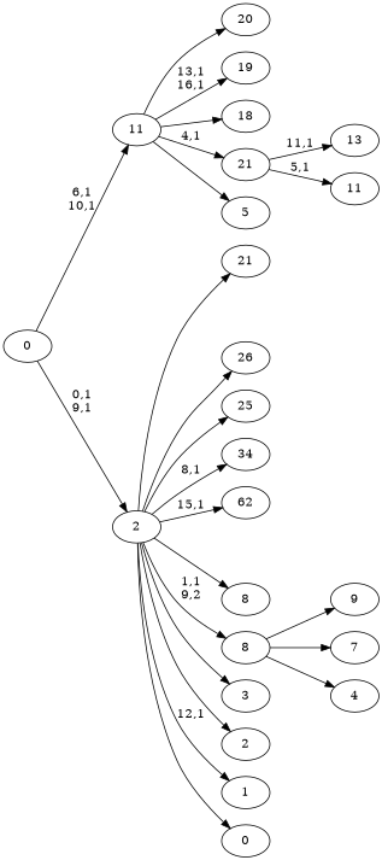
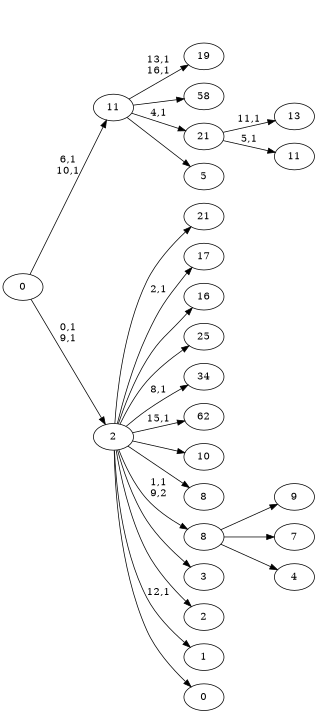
  digraph {
    rankdir=LR
    n1 [label=21]
-   n2 [label=20]
    n3 [label=19]
-   n4 [label=18]
-   n6 [label=26]
+   n4 [label=58]
+   n5 [label=17]
+   n6 [label=16]
    n7 [label=25]
    n8 [label=34]
    n9 [label=13]
    n10 [label=62]
    n11 [label=11]
    21
+   n13 [label=10]
    n14 [label=9]
    n15 [label=8]
    n16 [label=7]
    n17 [label=5]
    11
    n19 [label=4]
    8
    n21 [label=3]
    n22 [label=2]
    n23 [label=1]
    n24 [label=0]
    2
    0
    21 -> n9 [label="11,1"]
    21 -> n11 [label="5,1"]
-   11 -> n2
    11 -> n3 [label="13,1\n16,1"]
    11 -> n4
    11 -> 21 [label="4,1"]
    11 -> n17
    8 -> n14
    8 -> n16
    8 -> n19
    2 -> n1
+   2 -> n5 [label="2,1"]
    2 -> n6
    2 -> n7
    2 -> n8 [label="8,1"]
    2 -> n10 [label="15,1"]
+   2 -> n13
    2 -> n15
    2 -> 8 [label="1,1\n9,2"]
    2 -> n21
    2 -> n22
    2 -> n23 [label="12,1"]
    2 -> n24
    0 -> 11 [label="6,1\n10,1"]
    0 -> 2 [label="0,1\n9,1"]
  }
